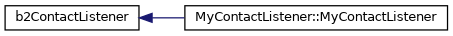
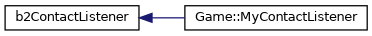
  digraph {
    rankdir=LR
    node [color=black fillcolor=white fontname=Helvetica fontsize=10 shape=record style=filled]
    n1 [height=0.2 label=b2ContactListener width=0.4]
-   n2 [height=0.2 label="MyContactListener::MyContactListener" width=0.4]
+   n2 [height=0.2 label="Game::MyContactListener" width=0.4]
    n1 -> n2 [color=midnightblue dir=back fontname=Helvetica fontsize=10 labelfontname=Helvetica labelfontsize=10 style=solid]
  }
